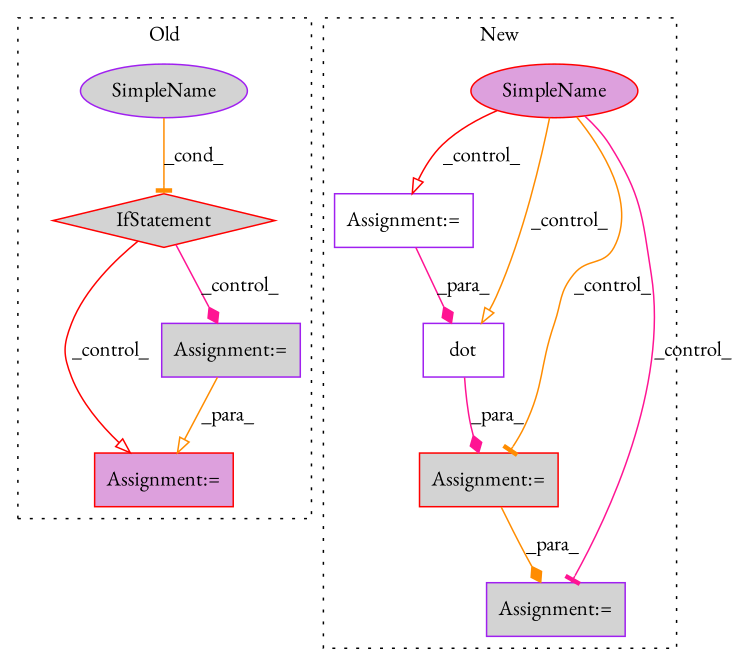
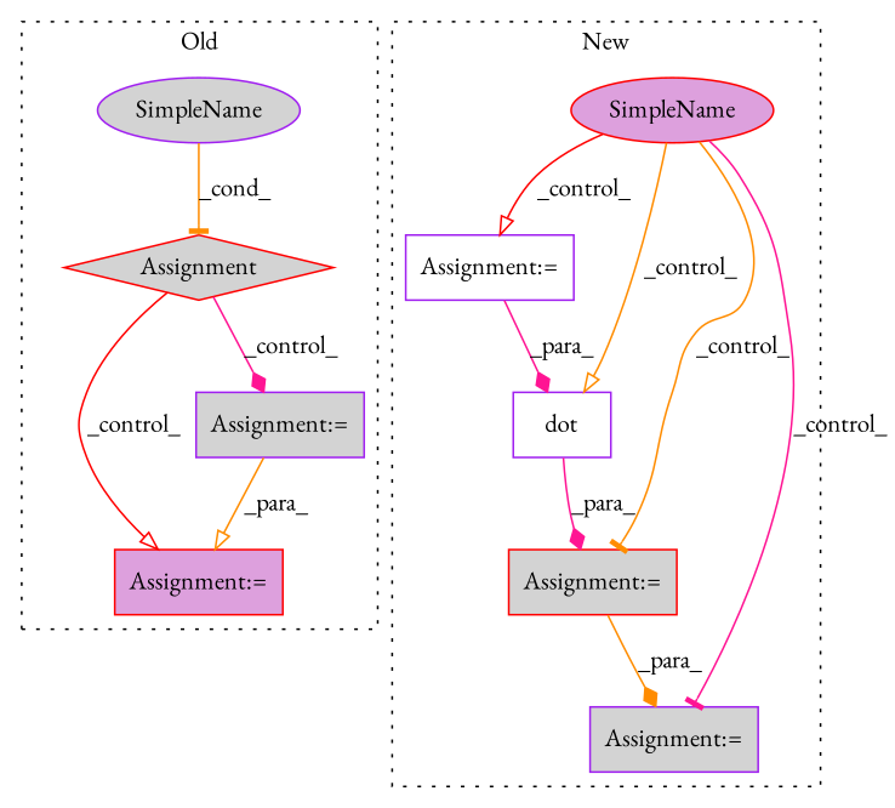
  digraph {
    fontname="EB Garamond"
    node [a=7 l=2 shape=box style=filled fillcolor=lightgrey color=purple fontname="EB Garamond"]
    edge [color=darkorange arrowhead=onormal fontname="EB Garamond"]
-   n1 [a=25 l="4,2" label=IfStatement s="9672,9678" shape=diamond color=red]
+   n1 [a=25 l="4,2" label=Assignment s="9672,9678" shape=diamond color=red]
    n2 [label="Assignment:=" s=9752 fillcolor=plum color=red]
    n3 [a=42 label=SimpleName s=9676 shape=ellipse]
    n4 [l=1 label="Assignment:=" s=9712]
    n5 [a=32 l="4,1" label=dot s="9808,9822" fillcolor=white]
    n6 [l=1 label="Assignment:=" s=9801 color=red]
    n7 [label="Assignment:=" s=9770 fillcolor=white]
    n8 [label="Assignment:=" s=9832]
    n9 [a=42 label=SimpleName s=9730 shape=ellipse fillcolor=plum color=red]
    subgraph cluster_1 {
      label=Old
      style=dotted
      n1
      n2
      n3
      n4
    }
    subgraph cluster_2 {
      label=New
      style=dotted
      n5
      n6
      n7
      n8
      n9
    }
    n1 -> n2 [label=_control_ color=red]
    n1 -> n4 [label=_control_ color=deeppink arrowhead=diamond]
    n3 -> n1 [label=_cond_ arrowhead=tee]
    n4 -> n2 [label=_para_]
    n5 -> n6 [label=_para_ color=deeppink arrowhead=diamond]
    n6 -> n8 [label=_para_ arrowhead=diamond]
    n7 -> n5 [label=_para_ color=deeppink arrowhead=diamond]
    n9 -> n5 [label=_control_]
    n9 -> n6 [label=_control_ arrowhead=tee]
    n9 -> n7 [label=_control_ color=red]
    n9 -> n8 [label=_control_ color=deeppink arrowhead=tee]
  }
